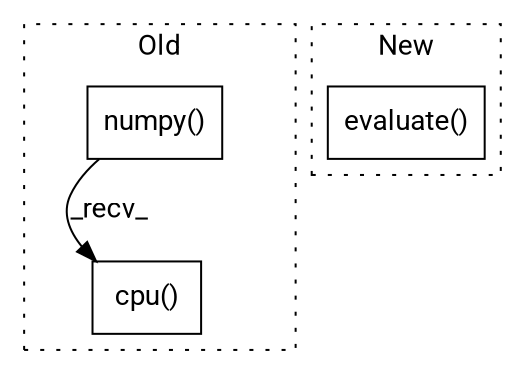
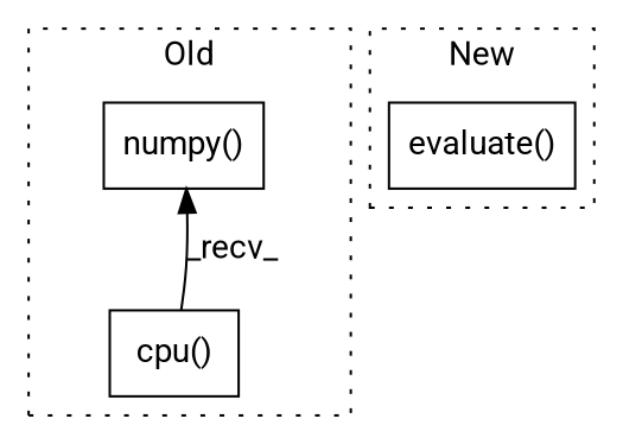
  digraph {
    fontname=Roboto
    node [a=75 s=8406 shape=box fontname=Roboto]
    n1 [l=25 label="numpy()"]
    n2 [l=17 label="cpu()"]
    n3 [l="24,1" label="evaluate()" s="8543,8602"]
    subgraph cluster_1 {
      label=Old
      style=dotted
      n1
      n2
    }
    subgraph cluster_2 {
      label=New
      style=dotted
      n3
    }
-   n1 -> n2 [label=_recv_ fontname=Roboto]
+   n2 -> n1 [label=_recv_ fontname=Roboto]
  }
